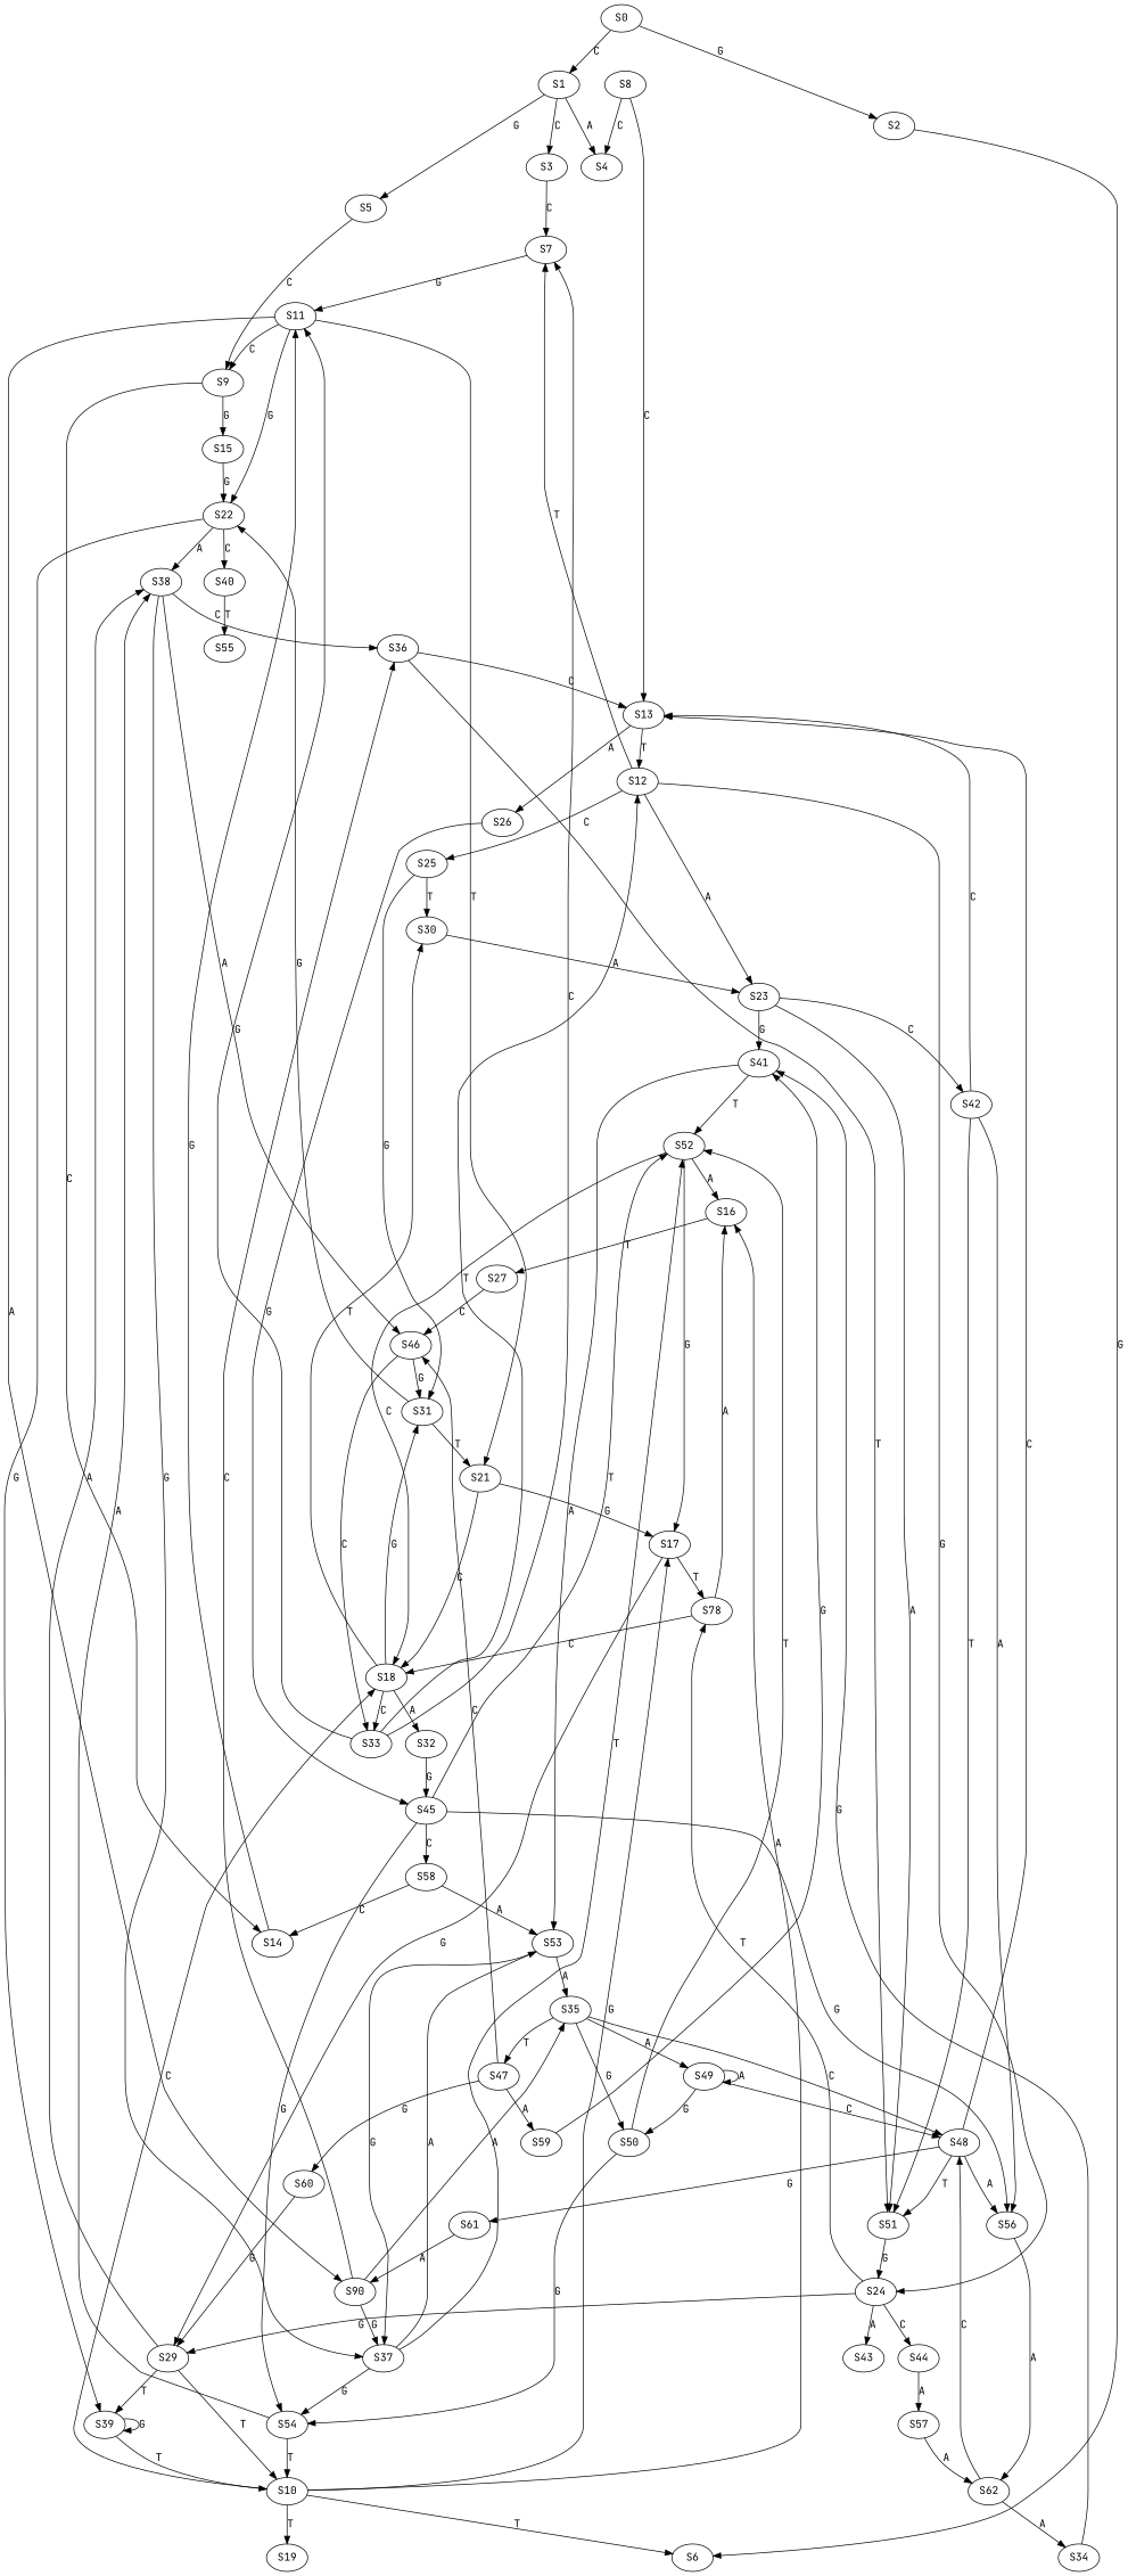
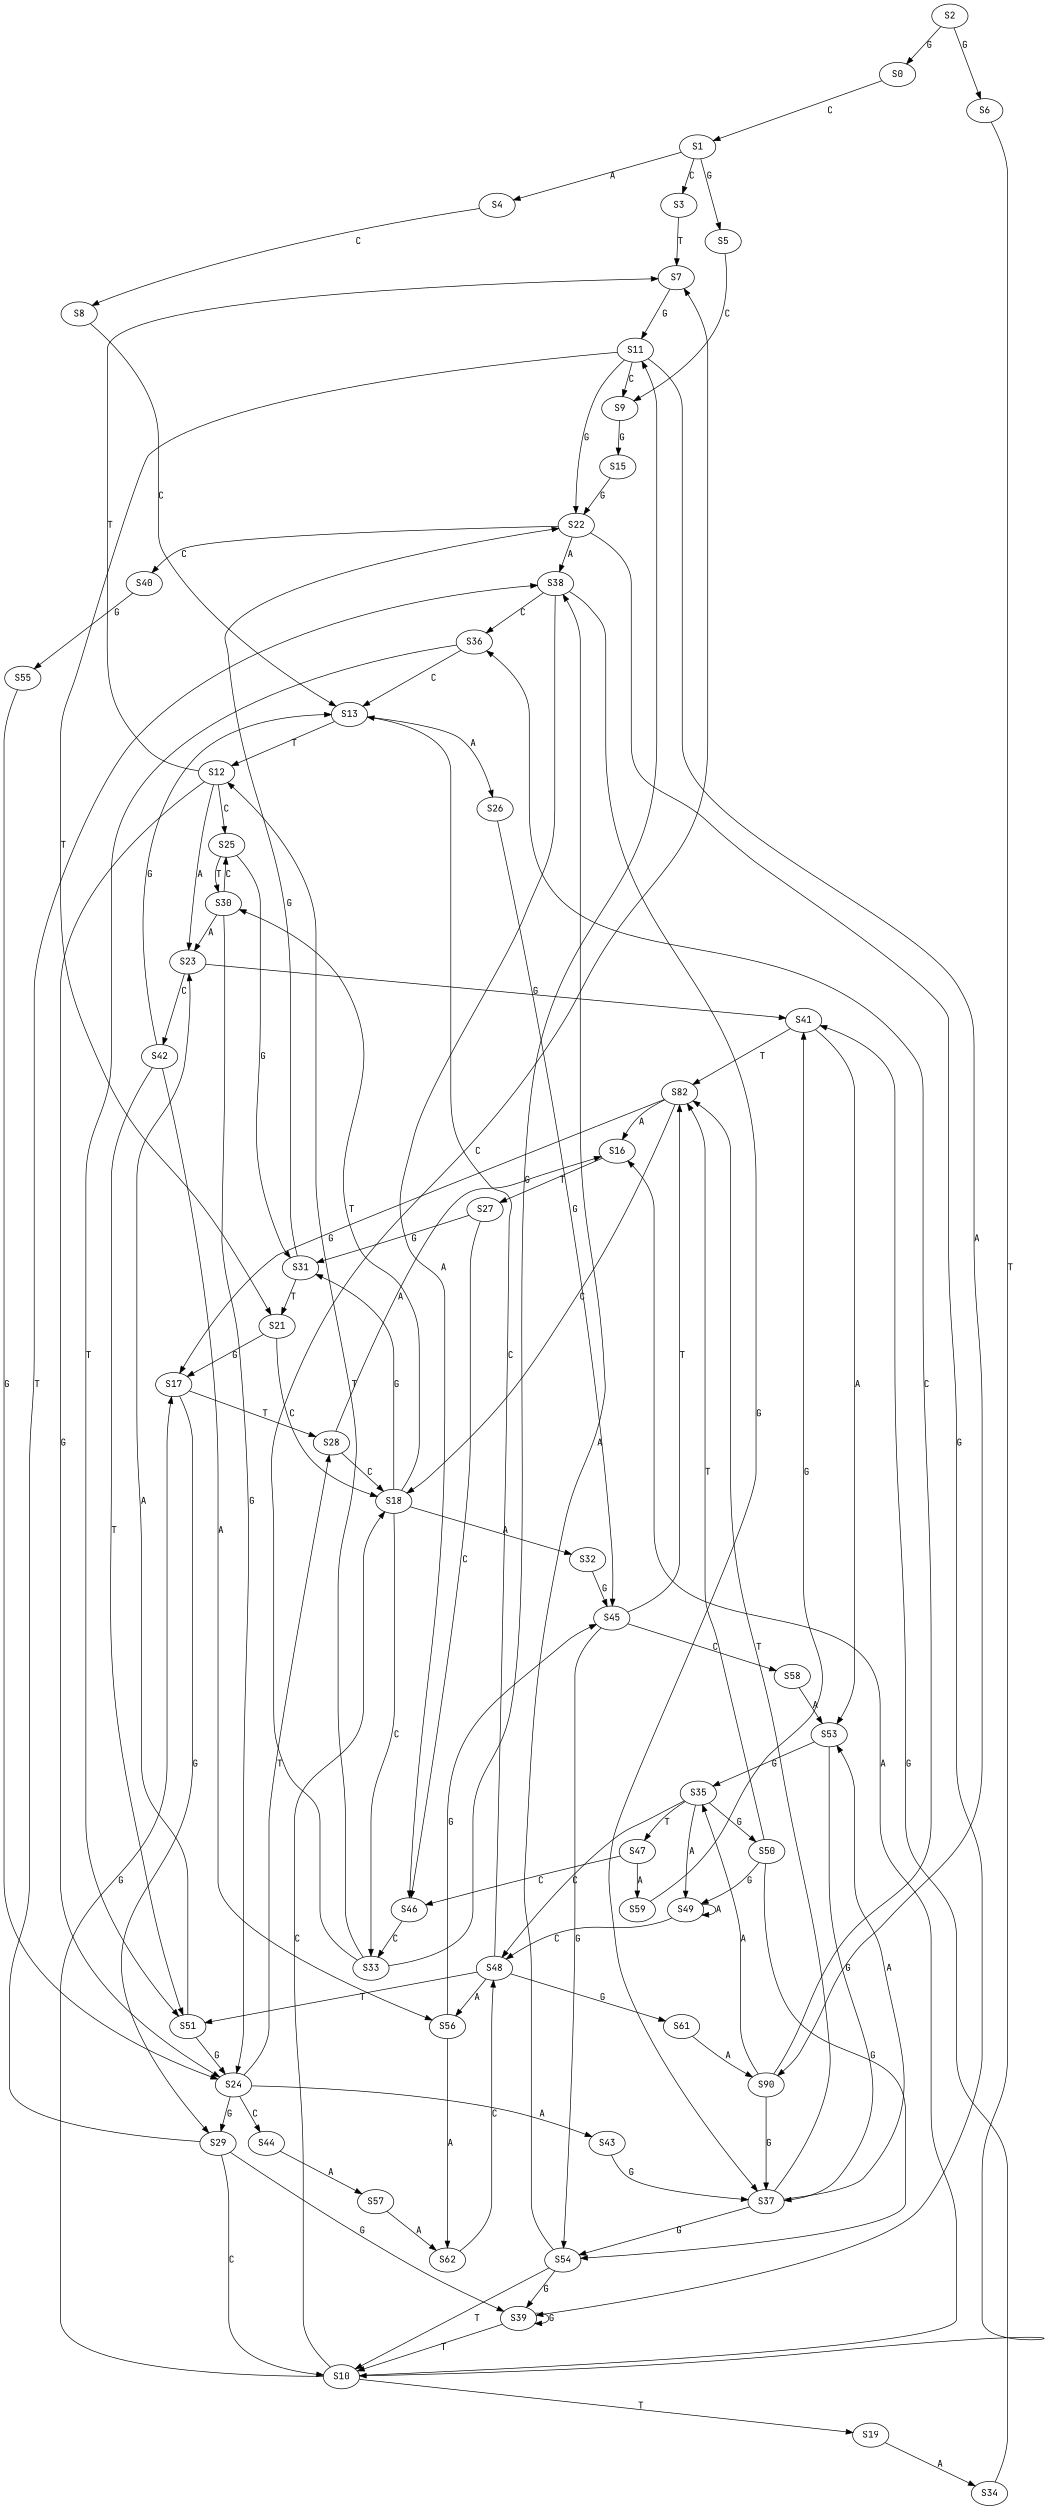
  strict digraph {
    fontname="JetBrains Mono"
    node [fontname="JetBrains Mono"]
    edge [fontname="JetBrains Mono"]
    S0
    S1
    S2
    S3
    S4
    S5
    S6
    S7
    S8
    S9
    S10
    S11
    S13
-   S14
    S15
    S16
    S17
    S18
    S19
    n20 [label=S90]
    S21
    S22
    S12
    S23
    S24
    S25
    S26
    S27
-   S28 [label=S78]
+   S28
    S29
    S30
    S31
    S32
    S33
    S34
    S35
    S36
    S37
    S38
    S39
    S40
    S41
    S42
    S43
    S44
    S45
    S46
    S47
    S48
    S49
    S50
    S51
-   S52
+   S52 [label=S82]
    S53
    S54
    S55
    S56
    S57
    S58
    S59
-   S60
    S61
    S62
    S0 -> S1 [label=C]
-   S0 -> S2 [label=G]
+   S2 -> S0 [label=G]
    S1 -> S3 [label=C]
    S1 -> S4 [label=A]
    S1 -> S5 [label=G]
    S2 -> S6 [label=G]
-   S3 -> S7 [label=C]
-   S8 -> S4 [label=C]
+   S3 -> S7 [label=T]
+   S4 -> S8 [label=C]
    S5 -> S9 [label=C]
-   S10 -> S6 [label=T]
+   S6 -> S10 [label=T]
    S7 -> S11 [label=G]
    S8 -> S13 [label=C]
-   S9 -> S14 [label=C]
    S9 -> S15 [label=G]
    S10 -> S16 [label=A]
    S10 -> S17 [label=G]
    S10 -> S18 [label=C]
    S10 -> S19 [label=T]
    S11 -> S9 [label=C]
    S11 -> n20 [label=A]
    S11 -> S21 [label=T]
    S11 -> S22 [label=G]
    S13 -> S12 [label=T]
    S13 -> S26 [label=A]
-   S14 -> S11 [label=G]
    S15 -> S22 [label=G]
    S16 -> S27 [label=T]
    S17 -> S28 [label=T]
    S17 -> S29 [label=G]
    S18 -> S30 [label=T]
    S18 -> S31 [label=G]
    S18 -> S32 [label=A]
    S18 -> S33 [label=C]
-   S62 -> S34 [label=A]
+   S19 -> S34 [label=A]
    n20 -> S35 [label=A]
    n20 -> S36 [label=C]
    n20 -> S37 [label=G]
    S21 -> S17 [label=G]
    S21 -> S18 [label=C]
    S22 -> S38 [label=A]
    S22 -> S39 [label=G]
    S22 -> S40 [label=C]
    S12 -> S7 [label=T]
    S12 -> S23 [label=A]
    S12 -> S24 [label=G]
    S12 -> S25 [label=C]
    S23 -> S41 [label=G]
    S23 -> S42 [label=C]
    S24 -> S28 [label=T]
    S24 -> S29 [label=G]
    S24 -> S43 [label=A]
    S24 -> S44 [label=C]
    S25 -> S30 [label=T]
    S25 -> S31 [label=G]
    S26 -> S45 [label=G]
    S27 -> S46 [label=C]
    S28 -> S16 [label=A]
    S28 -> S18 [label=C]
-   S29 -> S10 [label=T]
-   S29 -> S38 [label=A]
-   S29 -> S39 [label=T]
+   S29 -> S10 [label=C]
+   S29 -> S38 [label=T]
+   S29 -> S39 [label=G]
    S30 -> S23 [label=A]
+   S30 -> S24 [label=G]
+   S30 -> S25 [label=C]
    S31 -> S21 [label=T]
    S31 -> S22 [label=G]
    S32 -> S45 [label=G]
    S33 -> S7 [label=C]
    S33 -> S11 [label=G]
    S33 -> S12 [label=T]
    S34 -> S41 [label=G]
    S35 -> S47 [label=T]
    S35 -> S48 [label=C]
    S35 -> S49 [label=A]
    S35 -> S50 [label=G]
    S36 -> S13 [label=C]
    S36 -> S51 [label=T]
    S37 -> S52 [label=T]
    S37 -> S53 [label=A]
    S37 -> S54 [label=G]
    S38 -> S36 [label=C]
    S38 -> S37 [label=G]
    S38 -> S46 [label=A]
    S39 -> S10 [label=T]
    S39 -> S39 [label=G]
-   S40 -> S55 [label=T]
+   S40 -> S55 [label=G]
    S41 -> S52 [label=T]
    S41 -> S53 [label=A]
-   S42 -> S13 [label=C]
+   S42 -> S13 [label=G]
    S42 -> S51 [label=T]
    S42 -> S56 [label=A]
+   S43 -> S37 [label=G]
    S44 -> S57 [label=A]
    S45 -> S52 [label=T]
    S45 -> S54 [label=G]
    S45 -> S58 [label=C]
-   S46 -> S31 [label=G]
+   S27 -> S31 [label=G]
    S46 -> S33 [label=C]
    S47 -> S46 [label=C]
    S47 -> S59 [label=A]
-   S47 -> S60 [label=G]
    S48 -> S13 [label=C]
    S48 -> S51 [label=T]
    S48 -> S56 [label=A]
    S48 -> S61 [label=G]
    S49 -> S48 [label=C]
    S49 -> S49 [label=A]
-   S49 -> S50 [label=G]
+   S50 -> S49 [label=G]
    S50 -> S52 [label=T]
    S50 -> S54 [label=G]
-   S23 -> S51 [label=A]
+   S51 -> S23 [label=A]
    S51 -> S24 [label=G]
    S52 -> S16 [label=A]
    S52 -> S17 [label=G]
    S52 -> S18 [label=C]
-   S53 -> S35 [label=A]
+   S53 -> S35 [label=G]
    S53 -> S37 [label=G]
    S54 -> S10 [label=T]
    S54 -> S38 [label=A]
-   S45 -> S56 [label=G]
+   S54 -> S39 [label=G]
+   S55 -> S24 [label=G]
+   S56 -> S45 [label=G]
    S56 -> S62 [label=A]
    S57 -> S62 [label=A]
-   S58 -> S14 [label=C]
    S58 -> S53 [label=A]
    S59 -> S41 [label=G]
-   S60 -> S29 [label=G]
    S61 -> n20 [label=A]
    S62 -> S48 [label=C]
  }
